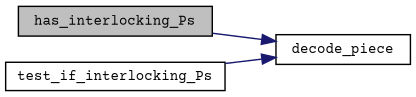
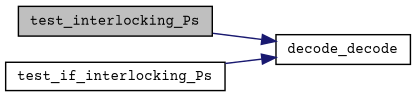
  digraph {
    fontname="Courier Prime"
    rankdir=LR
    node [color=black fillcolor=white fontname="Courier Prime" fontsize=10 shape=record style=filled]
    edge [color=midnightblue fontname="Courier Prime" fontsize=10 labelfontname=Helvetica labelfontsize=10 style=solid]
-   n1 [fillcolor=grey75 fontcolor=black height=0.2 label=has_interlocking_Ps width=0.4]
-   n2 [height=0.2 label=decode_piece width=0.4]
+   n1 [fillcolor=grey75 fontcolor=black height=0.2 label=test_interlocking_Ps width=0.4]
+   n2 [height=0.2 label=decode_decode width=0.4]
    n3 [height=0.2 label=test_if_interlocking_Ps width=0.4]
    n1 -> n2
    n3 -> n2
  }
